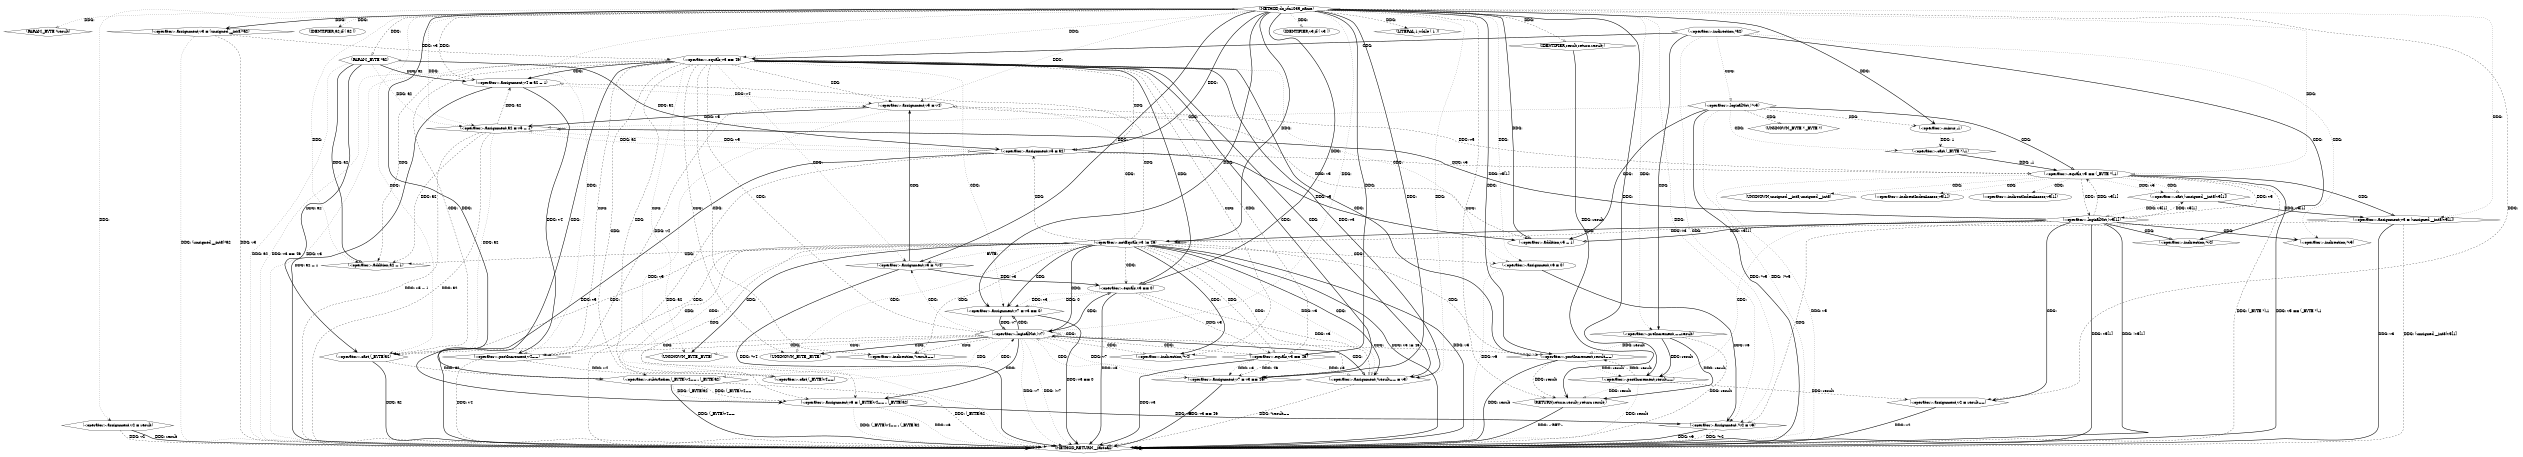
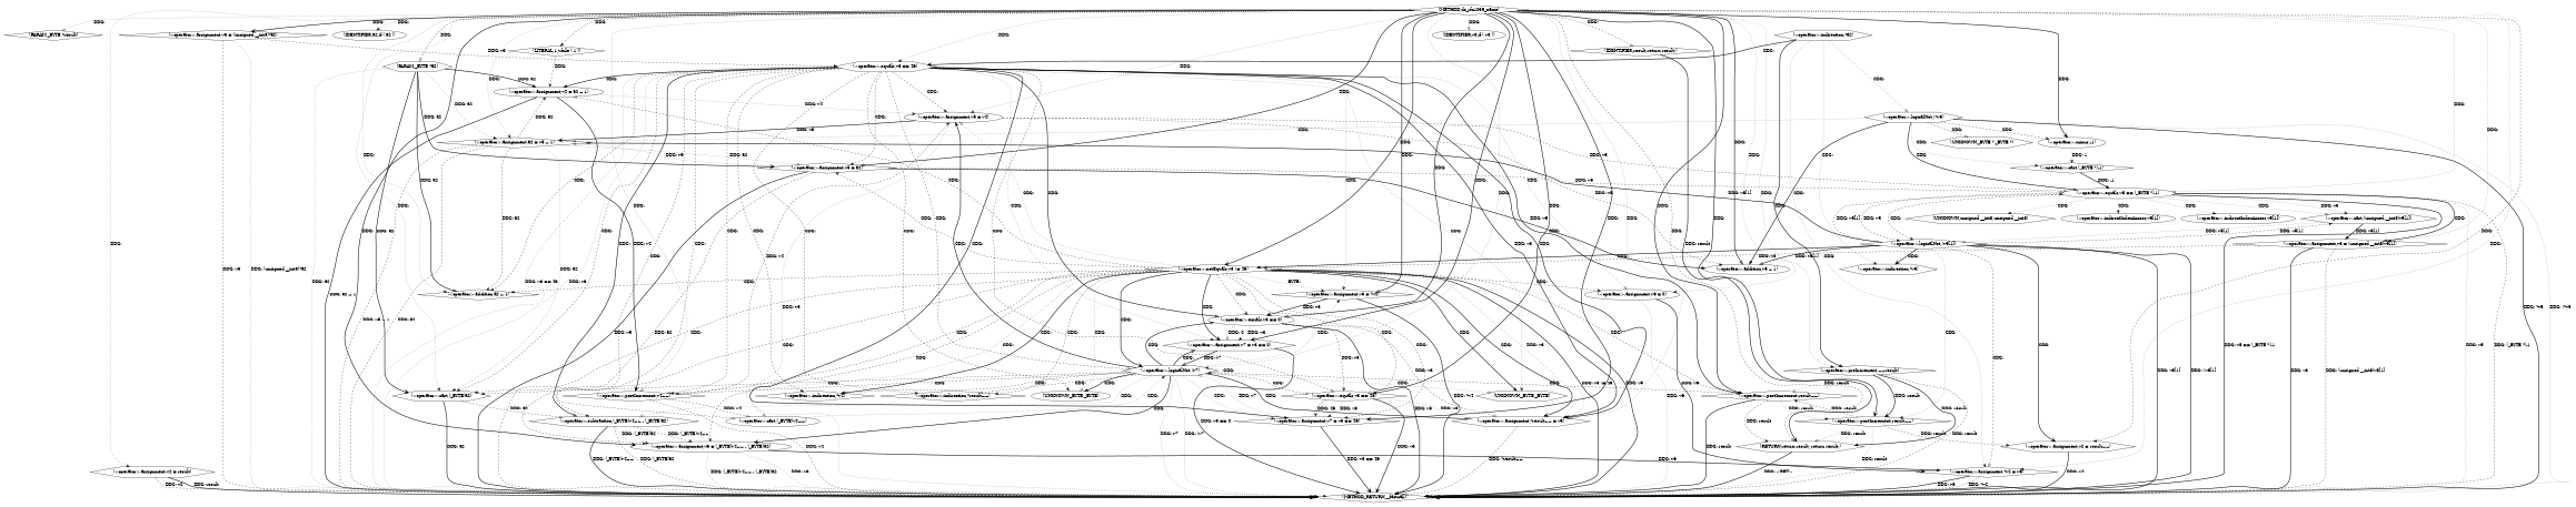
  digraph {
    node [shape=diamond]
    edge [arrowhead=vee style=bold]
    n1 [label="(METHOD,do_rfc1035_name)"]
    n2 [label="(PARAM,_BYTE *result)"]
    n3 [label="(PARAM,_BYTE *a2)" shape=hexagon]
    n4 [label="(<operator>.assignment,v2 = result)" shape=hexagon]
    n5 [label="(IDENTIFIER,a2,if ( a2 ))" shape=ellipse]
    n6 [label="(<operator>.assignment,v3 = (unsigned __int8)*a2)"]
    n7 [label="(<operator>.preIncrement,++result)"]
    n8 [label="(<operator>.equals,v3 == 46)" shape=hexagon]
    n9 [label="(<operator>.assignment,v4 = a2 + 1)" shape=ellipse]
    n10 [label="(<operator>.addition,a2 + 1)"]
    n11 [label="(<operator>.assignment,*result++ = v3)" shape=hexagon]
    n12 [label="(<operator>.postIncrement,result++)"]
    n13 [label="(<operator>.assignment,v5 = v4)" shape=ellipse]
    n14 [label="(<operator>.assignment,v3 = *v4)"]
    n15 [label="(<operator>.assignment,v6 = (_BYTE)v4++ - (_BYTE)a2)" shape=ellipse]
    n16 [label="(<operator>.postIncrement,v4++)"]
    n17 [label="(<operator>.cast,(_BYTE)a2)" shape=hexagon]
    n18 [label="(<operator>.assignment,v7 = v3 == 0)" shape=hexagon]
    n19 [label="(<operator>.equals,v3 == 0)" shape=ellipse]
    n20 [label="(IDENTIFIER,v3,if ( v3 ))" shape=ellipse]
    n21 [label="(<operator>.assignment,v7 = v3 == 46)"]
    n22 [label="(<operator>.equals,v3 == 46)"]
    n23 [label="(<operator>.logicalNot,!v7)" shape=hexagon]
    n24 [label="(LITERAL,1,while ( 1 ))"]
    n25 [label="(<operator>.assignment,*v2 = v6)"]
    n26 [label="(<operator>.assignment,a2 = v5 + 1)"]
    n27 [label="(<operator>.addition,v5 + 1)" shape=ellipse]
    n28 [label="(<operator>.equals,v5 == (_BYTE *)-1)" shape=ellipse]
    n29 [label="(<operator>.minus,-1)" shape=ellipse]
    n30 [label="(<operator>.assignment,v3 = (unsigned __int8)v5[1])"]
    n31 [label="(<operator>.assignment,v2 = result++)" shape=hexagon]
    n32 [label="(<operator>.postIncrement,result++)"]
    n33 [label="(<operator>.notEquals,v3 != 46)"]
    n34 [label="(<operator>.assignment,v5 = a2)"]
    n35 [label="(<operator>.assignment,v6 = 0)" shape=ellipse]
    n36 [label="(RETURN,return result;,return result;)" shape=hexagon]
    n37 [label="(IDENTIFIER,result,return result;)"]
    n38 [label="(METHOD_RETURN,__fastcall)"]
    n39 [label="(<operator>.subtraction,(_BYTE)v4++ - (_BYTE)a2)" shape=hexagon]
    n40 [label="(<operator>.cast,(_BYTE)v4++)" shape=ellipse]
    n41 [label="(<operator>.indirection,*result++)"]
    n42 [label="(<operator>.indirection,*v4)"]
    n43 [label="(UNKNOWN,_BYTE,_BYTE)" shape=ellipse]
    n44 [label="(UNKNOWN,_BYTE,_BYTE)" shape=hexagon]
    n45 [label="(<operator>.cast,(unsigned __int8)v5[1])" shape=hexagon]
    n46 [label="(<operator>.logicalNot,!v5[1])"]
    n47 [label="(UNKNOWN,unsigned __int8,unsigned __int8)" shape=hexagon]
    n48 [label="(<operator>.indirectIndexAccess,v5[1])" shape=ellipse]
    n49 [label="(<operator>.indirectIndexAccess,v5[1])" shape=ellipse]
    n50 [label="(<operator>.cast,(_BYTE *)-1)"]
    n51 [label="(<operator>.logicalNot,!*v5)" shape=hexagon]
    n52 [label="(UNKNOWN,_BYTE *,_BYTE *)" shape=hexagon]
-   n53 [label="(<operator>.indirection,*v2)"]
    n54 [label="(<operator>.indirection,*v5)" shape=hexagon]
    n55 [label="(<operator>.indirection,*a2)" shape=hexagon]
    n1 -> n2 [arrowhead=onormal label="DDG: " style=dotted]
    n1 -> n3 [arrowhead=onormal label="DDG: " style=dashed]
    n1 -> n4 [label="DDG: " style=dotted]
    n1 -> n5 [label="DDG: " style=dotted]
    n1 -> n6 [label="DDG: "]
    n1 -> n7 [arrowhead=normal label="DDG: " style=dotted]
    n1 -> n8 [arrowhead=normal label="DDG: " style=dotted]
-   n1 -> n9 [label="DDG: " style=dashed]
+   n24 -> n9 [label="DDG: " style=dashed]
    n1 -> n10 [arrowhead=normal label="DDG: " style=dotted]
    n1 -> n11 [arrowhead=onormal label="DDG: " style=dotted]
    n1 -> n12 [arrowhead=normal label="DDG: "]
    n1 -> n13 [label="DDG: " style=dotted]
    n1 -> n14 [arrowhead=onormal label="DDG: "]
    n1 -> n15 [label="DDG: "]
    n1 -> n16 [arrowhead=onormal label="DDG: " style=dotted]
    n1 -> n17 [label="DDG: " style=dotted]
    n1 -> n18 [label="DDG: "]
    n1 -> n19 [arrowhead=onormal label="DDG: "]
    n1 -> n20 [arrowhead=onormal label="DDG: " style=dotted]
    n1 -> n21 [label="DDG: "]
    n1 -> n22 [arrowhead=normal label="DDG: "]
    n1 -> n23 [label="DDG: " style=dotted]
    n1 -> n24 [arrowhead=normal label="DDG: " style=dashed]
    n1 -> n25 [arrowhead=normal label="DDG: " style=dotted]
    n1 -> n26 [label="DDG: " style=dotted]
    n1 -> n27 [arrowhead=onormal label="DDG: "]
    n1 -> n28 [arrowhead=onormal label="DDG: " style=dotted]
    n1 -> n29 [label="DDG: "]
    n1 -> n30 [arrowhead=normal label="DDG: " style=dotted]
    n1 -> n31 [arrowhead=normal label="DDG: " style=dashed]
    n1 -> n32 [label="DDG: "]
    n1 -> n33 [label="DDG: "]
    n1 -> n34 [arrowhead=onormal label="DDG: "]
    n1 -> n35 [arrowhead=normal label="DDG: " style=dotted]
    n1 -> n36 [arrowhead=onormal label="DDG: " style=dashed]
    n1 -> n37 [arrowhead=onormal label="DDG: " style=dashed]
    n3 -> n9 [arrowhead=normal label="DDG: a2"]
    n3 -> n10 [arrowhead=onormal label="DDG: a2"]
    n3 -> n17 [label="DDG: a2"]
    n3 -> n26 [arrowhead=normal label="DDG: a2" style=dotted]
    n3 -> n34 [label="DDG: a2"]
    n3 -> n38 [arrowhead=onormal label="DDG: a2" style=dotted]
    n4 -> n38 [arrowhead=onormal label="DDG: v2" style=dashed]
    n4 -> n38 [arrowhead=onormal label="DDG: result"]
    n6 -> n8 [arrowhead=normal label="DDG: v3" style=dashed]
    n6 -> n38 [arrowhead=onormal label="DDG: v3" style=dashed]
    n6 -> n38 [arrowhead=normal label="DDG: (unsigned __int8)*a2" style=dotted]
    n7 -> n12 [arrowhead=onormal label="DDG: result" style=dotted]
    n7 -> n32 [label="DDG: result"]
    n7 -> n36 [arrowhead=normal label="DDG: result"]
    n7 -> n38 [arrowhead=normal label="DDG: result" style=dashed]
    n8 -> n9 [arrowhead=normal label="CDG: "]
    n8 -> n10 [arrowhead=normal label="CDG: " style=dashed]
    n8 -> n11 [arrowhead=normal label="DDG: v3"]
    n8 -> n11 [label="CDG: "]
    n8 -> n12 [arrowhead=onormal label="CDG: "]
    n8 -> n13 [arrowhead=normal label="CDG: " style=dashed]
    n8 -> n14 [label="CDG: " style=dotted]
    n8 -> n15 [label="CDG: " style=dashed]
    n8 -> n16 [arrowhead=onormal label="CDG: " style=dashed]
    n8 -> n17 [arrowhead=normal label="CDG: " style=dashed]
    n8 -> n18 [arrowhead=normal label="CDG: " style=dotted]
    n8 -> n19 [arrowhead=onormal label="CDG: "]
    n8 -> n21 [arrowhead=normal label="CDG: "]
    n8 -> n22 [arrowhead=onormal label="CDG: " style=dashed]
    n8 -> n23 [arrowhead=onormal label="CDG: " style=dashed]
    n8 -> n34 [arrowhead=normal label="CDG: " style=dashed]
    n8 -> n35 [arrowhead=onormal label="CDG: " style=dotted]
    n8 -> n38 [arrowhead=onormal label="DDG: v3 == 46" style=dotted]
    n8 -> n38 [label="DDG: v3" style=dotted]
    n8 -> n39 [arrowhead=onormal label="CDG: "]
    n8 -> n40 [arrowhead=onormal label="CDG: " style=dashed]
    n8 -> n41 [label="CDG: " style=dashed]
    n8 -> n42 [arrowhead=normal label="CDG: " style=dashed]
    n8 -> n43 [arrowhead=normal label="CDG: " style=dashed]
    n8 -> n44 [label="CDG: " style=dotted]
    n9 -> n13 [label="DDG: v4" style=dotted]
    n9 -> n16 [label="DDG: v4"]
    n9 -> n38 [arrowhead=normal label="DDG: a2 + 1"]
    n11 -> n38 [arrowhead=onormal label="DDG: *result++" style=dashed]
    n12 -> n32 [arrowhead=normal label="DDG: result" style=dotted]
    n12 -> n36 [label="DDG: result" style=dashed]
    n12 -> n38 [arrowhead=onormal label="DDG: result"]
    n13 -> n26 [label="DDG: v5"]
    n13 -> n27 [arrowhead=normal label="DDG: v5" style=dashed]
    n13 -> n28 [arrowhead=onormal label="DDG: v5" style=dashed]
    n13 -> n38 [arrowhead=normal label="DDG: v5" style=dotted]
    n14 -> n19 [label="DDG: v3"]
    n14 -> n38 [arrowhead=normal label="DDG: *v4"]
    n15 -> n25 [arrowhead=normal label="DDG: v6"]
    n15 -> n38 [label="DDG: v6" style=dotted]
    n15 -> n38 [label="DDG: (_BYTE)v4++ - (_BYTE)a2" style=dotted]
    n16 -> n13 [label="DDG: v4" style=dashed]
    n16 -> n38 [arrowhead=onormal label="DDG: v4" style=dashed]
    n16 -> n40 [arrowhead=onormal label="DDG: v4" style=dashed]
    n17 -> n38 [arrowhead=normal label="DDG: a2"]
    n17 -> n39 [arrowhead=onormal label="DDG: a2" style=dashed]
    n18 -> n23 [arrowhead=onormal label="DDG: v7"]
    n18 -> n38 [label="DDG: v3 == 0"]
    n19 -> n11 [arrowhead=onormal label="DDG: v3" style=dashed]
    n19 -> n18 [arrowhead=normal label="DDG: v3" style=dotted]
    n19 -> n18 [arrowhead=onormal label="DDG: 0" style=dotted]
    n19 -> n22 [label="DDG: v3" style=dashed]
    n19 -> n38 [arrowhead=normal label="DDG: v3"]
    n21 -> n23 [arrowhead=onormal label="DDG: v7" style=dotted]
    n21 -> n38 [label="DDG: v3 == 46"]
    n22 -> n11 [arrowhead=onormal label="DDG: v3" style=dotted]
    n22 -> n21 [arrowhead=normal label="DDG: v3" style=dotted]
    n22 -> n21 [label="DDG: 46" style=dashed]
    n22 -> n38 [label="DDG: v3"]
    n23 -> n11 [arrowhead=onormal label="CDG: "]
    n23 -> n12 [arrowhead=onormal label="CDG: " style=dashed]
-   n14 -> n13 [arrowhead=normal label="CDG: "]
+   n23 -> n13 [arrowhead=normal label="CDG: "]
    n23 -> n14 [arrowhead=normal label="CDG: " style=dotted]
    n23 -> n15 [label="CDG: "]
    n23 -> n16 [arrowhead=normal label="CDG: " style=dashed]
    n23 -> n17 [arrowhead=normal label="CDG: " style=dashed]
    n23 -> n18 [arrowhead=onormal label="CDG: "]
    n23 -> n19 [arrowhead=onormal label="CDG: "]
    n23 -> n21 [label="CDG: " style=dotted]
    n23 -> n22 [arrowhead=onormal label="CDG: " style=dashed]
    n23 -> n23 [label="CDG: " style=dotted]
    n23 -> n38 [arrowhead=normal label="DDG: v7" style=dotted]
    n23 -> n38 [label="DDG: !v7" style=dotted]
    n23 -> n39 [arrowhead=onormal label="CDG: " style=dotted]
    n23 -> n41 [arrowhead=onormal label="CDG: " style=dashed]
    n23 -> n42 [arrowhead=onormal label="CDG: " style=dashed]
    n23 -> n43 [arrowhead=normal label="CDG: "]
    n23 -> n44 [arrowhead=onormal label="CDG: " style=dotted]
    n25 -> n38 [label="DDG: v6"]
    n25 -> n38 [arrowhead=normal label="DDG: *v2" style=dashed]
    n26 -> n9 [label="DDG: a2" style=dashed]
    n26 -> n10 [label="DDG: a2" style=dashed]
    n26 -> n17 [arrowhead=normal label="DDG: a2" style=dotted]
    n26 -> n34 [arrowhead=onormal label="DDG: a2" style=dotted]
    n26 -> n38 [label="DDG: v5 + 1" style=dashed]
    n26 -> n38 [arrowhead=onormal label="DDG: a2" style=dashed]
    n28 -> n30 [arrowhead=onormal label="CDG: "]
    n28 -> n38 [arrowhead=onormal label="DDG: v5" style=dotted]
    n28 -> n38 [arrowhead=normal label="DDG: (_BYTE *)-1" style=dashed]
    n28 -> n38 [label="DDG: v5 == (_BYTE *)-1"]
    n28 -> n45 [label="DDG: v5" style=dotted]
    n28 -> n45 [arrowhead=onormal label="CDG: " style=dotted]
    n28 -> n46 [arrowhead=normal label="DDG: v5" style=dashed]
    n28 -> n46 [label="CDG: " style=dashed]
    n28 -> n47 [arrowhead=normal label="CDG: " style=dotted]
    n28 -> n48 [arrowhead=normal label="CDG: " style=dotted]
    n28 -> n49 [arrowhead=normal label="CDG: " style=dotted]
    n29 -> n50 [label="DDG: 1" style=dotted]
    n30 -> n33 [label="DDG: v3" style=dashed]
    n30 -> n38 [arrowhead=onormal label="DDG: (unsigned __int8)v5[1]" style=dashed]
    n30 -> n38 [label="DDG: v3"]
    n31 -> n38 [arrowhead=onormal label="DDG: v2"]
    n32 -> n12 [arrowhead=normal label="DDG: result" style=dashed]
    n32 -> n31 [label="DDG: result" style=dashed]
    n32 -> n36 [arrowhead=onormal label="DDG: result" style=dotted]
    n32 -> n38 [arrowhead=normal label="DDG: result" style=dotted]
    n33 -> n9 [arrowhead=onormal label="CDG: " style=dashed]
    n33 -> n10 [arrowhead=normal label="CDG: " style=dashed]
    n33 -> n11 [arrowhead=onormal label="DDG: v3" style=dotted]
    n33 -> n11 [label="CDG: "]
    n33 -> n12 [label="CDG: " style=dashed]
    n33 -> n13 [arrowhead=onormal label="CDG: " style=dotted]
    n33 -> n14 [label="BYTE: " style=dotted]
    n33 -> n15 [label="CDG: " style=dashed]
    n33 -> n16 [arrowhead=normal label="CDG: " style=dashed]
    n33 -> n17 [arrowhead=normal label="CDG: " style=dashed]
    n33 -> n18 [label="CDG: "]
    n33 -> n19 [label="CDG: " style=dashed]
    n33 -> n21 [label="CDG: " style=dashed]
    n33 -> n22 [arrowhead=onormal label="CDG: " style=dashed]
    n33 -> n23 [label="CDG: "]
    n33 -> n34 [label="CDG: " style=dashed]
    n33 -> n35 [label="CDG: " style=dashed]
    n33 -> n38 [arrowhead=normal label="DDG: v3 != 46"]
    n33 -> n38 [arrowhead=onormal label="DDG: v3"]
    n33 -> n39 [arrowhead=normal label="CDG: " style=dashed]
    n33 -> n40 [arrowhead=onormal label="CDG: " style=dotted]
    n33 -> n41 [label="CDG: " style=dashed]
    n33 -> n42 [arrowhead=normal label="CDG: "]
    n33 -> n43 [arrowhead=onormal label="CDG: " style=dotted]
    n33 -> n44 [arrowhead=normal label="CDG: "]
    n34 -> n26 [arrowhead=onormal label="DDG: v5" style=dotted]
    n34 -> n27 [arrowhead=normal label="DDG: v5"]
    n34 -> n28 [arrowhead=onormal label="DDG: v5" style=dashed]
    n34 -> n38 [label="DDG: a2" style=dashed]
    n34 -> n38 [label="DDG: v5"]
    n35 -> n25 [label="DDG: v6"]
    n35 -> n38 [arrowhead=normal label="DDG: v6" style=dotted]
    n36 -> n38 [label="DDG: <RET>"]
    n37 -> n36 [label="DDG: result"]
    n39 -> n15 [label="DDG: (_BYTE)v4++" style=dashed]
    n39 -> n15 [label="DDG: (_BYTE)a2" style=dotted]
    n39 -> n38 [arrowhead=normal label="DDG: (_BYTE)a2" style=dashed]
    n39 -> n38 [arrowhead=normal label="DDG: (_BYTE)v4++"]
    n40 -> n23 [arrowhead=normal label="CDG: " style=dotted]
    n45 -> n30 [arrowhead=normal label="DDG: v5[1]"]
    n45 -> n46 [arrowhead=onormal label="DDG: v5[1]" style=dotted]
    n46 -> n25 [arrowhead=onormal label="CDG: " style=dashed]
    n46 -> n26 [arrowhead=onormal label="DDG: v5[1]"]
    n46 -> n27 [arrowhead=onormal label="DDG: v5[1]"]
    n46 -> n28 [label="DDG: v5[1]" style=dashed]
    n46 -> n31 [label="CDG: "]
    n46 -> n32 [label="CDG: " style=dotted]
    n46 -> n33 [arrowhead=normal label="CDG: "]
    n46 -> n38 [arrowhead=onormal label="DDG: v5[1]"]
    n46 -> n38 [arrowhead=onormal label="DDG: !v5[1]"]
    n46 -> n45 [arrowhead=normal label="DDG: v5[1]" style=dashed]
-   n46 -> n53 [arrowhead=onormal label="CDG: "]
    n46 -> n54 [label="CDG: "]
    n50 -> n28 [arrowhead=normal label="DDG: -1"]
    n51 -> n26 [arrowhead=onormal label="CDG: " style=dotted]
    n51 -> n27 [arrowhead=normal label="CDG: "]
    n51 -> n28 [arrowhead=onormal label="CDG: "]
    n51 -> n29 [label="CDG: " style=dashed]
    n51 -> n38 [arrowhead=normal label="DDG: *v5"]
    n51 -> n38 [arrowhead=onormal label="DDG: !*v5" style=dotted]
    n51 -> n50 [label="CDG: " style=dotted]
    n51 -> n52 [arrowhead=onormal label="CDG: " style=dashed]
    n55 -> n7 [arrowhead=normal label="CDG: "]
    n55 -> n8 [label="CDG: "]
    n55 -> n25 [label="CDG: " style=dotted]
    n55 -> n51 [arrowhead=onormal label="CDG: " style=dotted]
-   n55 -> n53 [arrowhead=normal label="CDG: "]
    n55 -> n54 [label="CDG: " style=dotted]
  }
